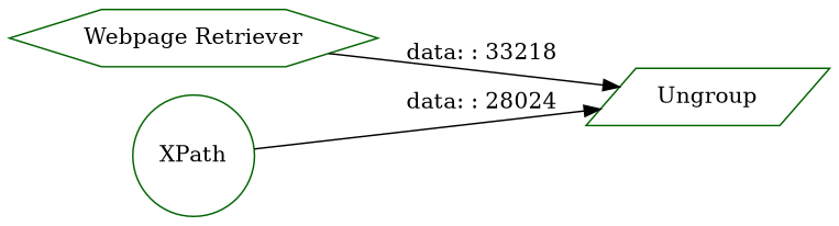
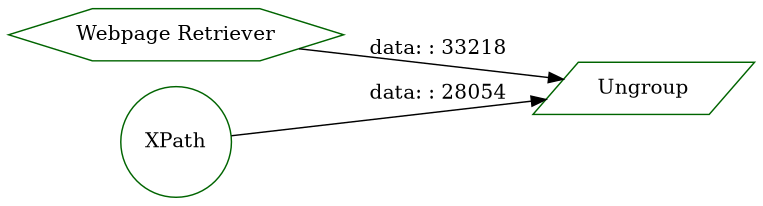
  digraph {
    rankdir=LR
    node [color=darkgreen]
    n1 [label="Webpage Retriever" shape=hexagon]
    n2 [label=Ungroup shape=parallelogram]
    n3 [label=XPath shape=circle]
    n1 -> n2 [label="data: : 33218"]
-   n3 -> n2 [label="data: : 28024"]
+   n3 -> n2 [label="data: : 28054"]
  }
